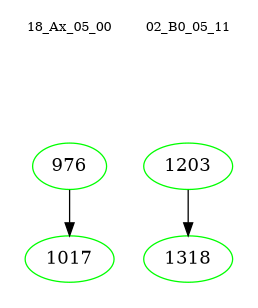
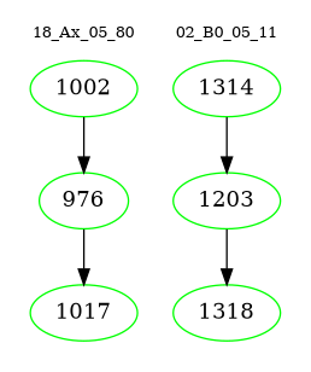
  digraph {
    node [color=green]
    edge [color=black]
+   n1 [label=1002]
    n2 [label=976]
    n3 [label=1017]
+   n4 [label=1314]
    n5 [label=1203]
    n6 [label=1318]
    subgraph cluster_1 {
      color=white
      fontsize=10
-     label="18_Ax_05_00"
+     label="18_Ax_05_80"
+     n1
      n2
      n3
    }
    subgraph cluster_2 {
      color=white
      fontsize=10
      label="02_B0_05_11"
+     n4
      n5
      n6
    }
+   n1 -> n2
    n2 -> n3
+   n4 -> n5
    n5 -> n6
  }
